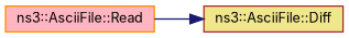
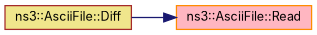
  digraph {
    rankdir=RL
    fontname=Inter
    node [fontname=Inter fontsize=10 shape=record style=filled]
    n1 [color=darkorange fillcolor=lightpink fontcolor=black height=0.2 label="ns3::AsciiFile::Read" width=0.4]
    n2 [color=brown fillcolor=khaki height=0.2 label="ns3::AsciiFile::Diff" width=0.4]
-   n2 -> n1 [color=midnightblue dir=back fontname=Inter fontsize=10 labelfontname=Helvetica labelfontsize=10 style=solid]
+   n1 -> n2 [color=midnightblue dir=back fontname=Inter fontsize=10 labelfontname=Helvetica labelfontsize=10 style=solid]
  }
